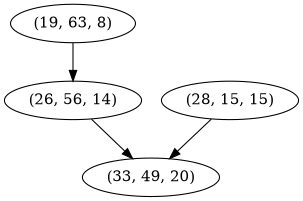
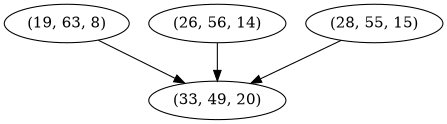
  digraph {
    "(19, 63, 8)"
    "(26, 56, 14)"
    "(33, 49, 20)"
-   "(28, 55, 15)" [label="(28, 15, 15)"]
-   "(19, 63, 8)" -> "(26, 56, 14)"
+   "(28, 55, 15)"
+   "(19, 63, 8)" -> "(33, 49, 20)"
    "(26, 56, 14)" -> "(33, 49, 20)"
    "(28, 55, 15)" -> "(33, 49, 20)"
  }
